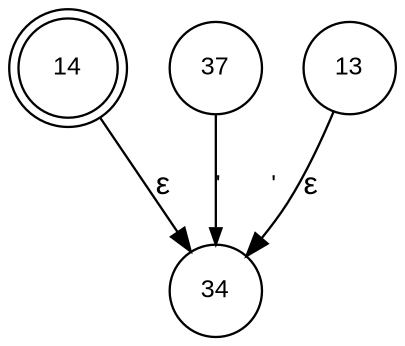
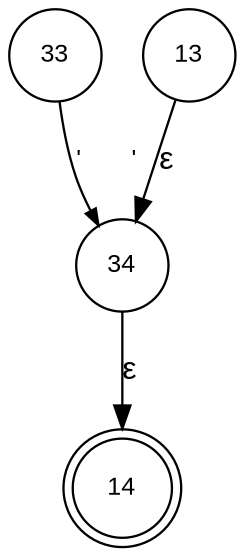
  digraph {
    fontname="Liberation Sans"
    rankdir=TB
    node [fixedsize=true fontname="Liberation Sans" fontsize=11 shape=circle peripheries=1]
    edge [fontname="Liberation Sans"]
    n1 [label=14 shape=doublecircle width=.6 peripheries=""]
-   n2 [label=37 width=.55]
+   n2 [label=33 width=.55]
    n3 [label=34 width=.55]
    n4 [label=13 width=.55]
    n2 -> n3 [arrowhead=normal arrowsize=.7 fontsize=11 label="'	'"]
-   n1 -> n3 [label="&epsilon;"]
+   n3 -> n1 [label="&epsilon;"]
    n4 -> n3 [label="&epsilon;"]
  }
